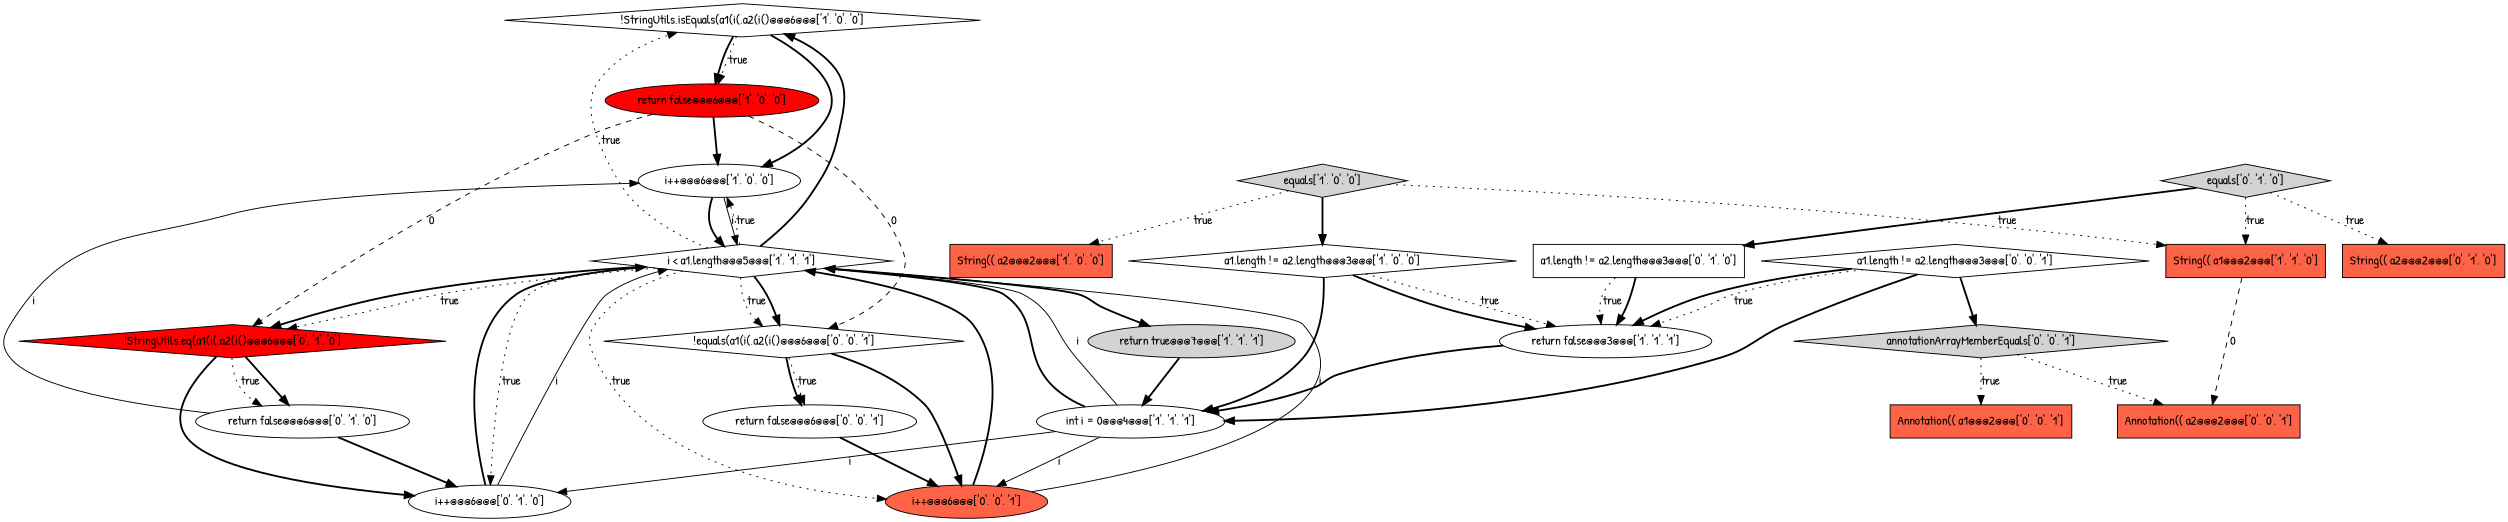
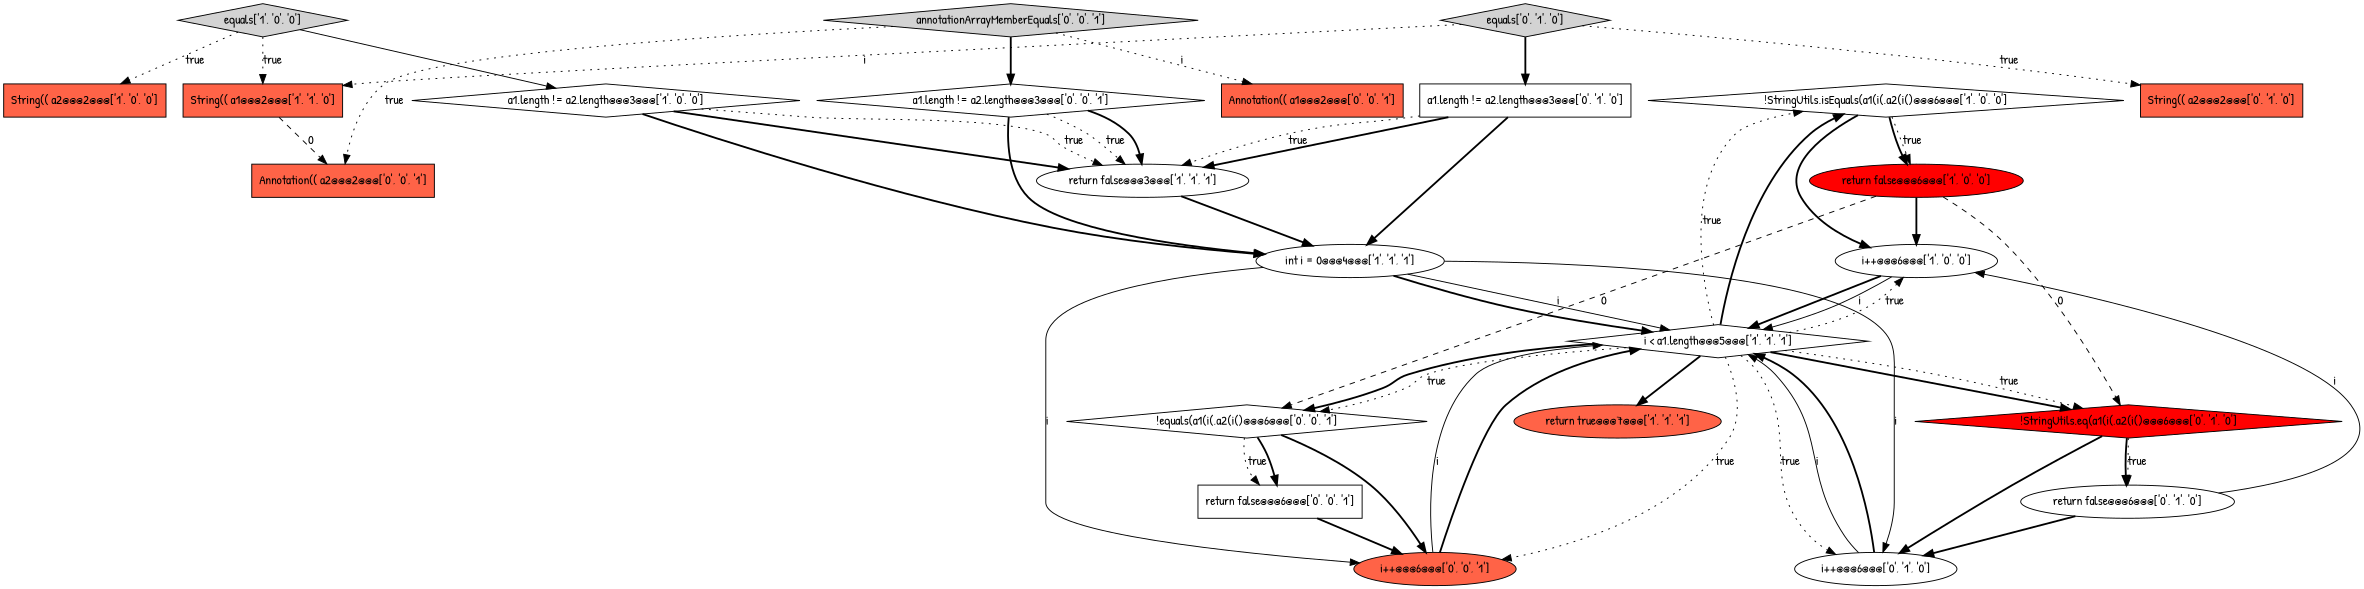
  digraph {
    fontname="Patrick Hand"
    node [fillcolor=white fontname="Patrick Hand" shape=diamond style=filled]
    edge [fontname="Patrick Hand" style=bold]
    n1 [label="!StringUtils.isEquals(a1(i(,a2(i()@@@6@@@['1', '0', '0']"]
    n2 [label="i++@@@6@@@['1', '0', '0']" shape=ellipse]
    n3 [fillcolor=red label="return false@@@6@@@['1', '0', '0']" shape=ellipse]
    n4 [label="i < a1.length@@@5@@@['1', '1', '1']"]
    n5 [label="!equals(a1(i(,a2(i()@@@6@@@['0', '0', '1']"]
    n6 [fillcolor=red label="!StringUtils.eq(a1(i(,a2(i()@@@6@@@['0', '1', '0']"]
    n7 [label="a1.length != a2.length@@@3@@@['0', '1', '0']" shape=box]
    n8 [label="return false@@@3@@@['1', '1', '1']" shape=ellipse]
    n9 [label="int i = 0@@@4@@@['1', '1', '1']" shape=ellipse]
    n10 [fillcolor=tomato label="i++@@@6@@@['0', '0', '1']" shape=ellipse]
    n11 [label="i++@@@6@@@['0', '1', '0']" shape=ellipse]
-   n12 [fillcolor=lightgray label="return true@@@7@@@['1', '1', '1']" shape=ellipse]
+   n12 [fillcolor=tomato label="return true@@@7@@@['1', '1', '1']" shape=ellipse]
    n13 [fillcolor=tomato label="String(( a1@@@2@@@['1', '1', '0']" shape=box]
    n14 [fillcolor=tomato label="Annotation(( a2@@@2@@@['0', '0', '1']" shape=box]
    n15 [fillcolor=tomato label="String(( a2@@@2@@@['1', '0', '0']" shape=box]
    n16 [fillcolor=lightgray label="equals['1', '0', '0']"]
    n17 [label="a1.length != a2.length@@@3@@@['1', '0', '0']"]
    n18 [label="a1.length != a2.length@@@3@@@['0', '0', '1']"]
    n19 [fillcolor=lightgray label="annotationArrayMemberEquals['0', '0', '1']"]
    n20 [fillcolor=tomato label="Annotation(( a1@@@2@@@['0', '0', '1']" shape=box]
-   n21 [label="return false@@@6@@@['0', '0', '1']" shape=ellipse]
+   n21 [label="return false@@@6@@@['0', '0', '1']" shape=box]
    n22 [label="return false@@@6@@@['0', '1', '0']" shape=ellipse]
    n23 [fillcolor=lightgray label="equals['0', '1', '0']"]
    n24 [fillcolor=tomato label="String(( a2@@@2@@@['0', '1', '0']" shape=box]
    n1 -> n2
    n1 -> n3
    n1 -> n3 [label=true style=dotted]
    n2 -> n4
    n2 -> n4 [label=i style=solid]
    n3 -> n2
    n3 -> n5 [label=0 style=dashed]
    n3 -> n6 [label=0 style=dashed]
    n4 -> n1 [label=true style=dotted]
    n4 -> n1
    n4 -> n2 [label=true style=dotted]
    n4 -> n5 [label=true style=dotted]
    n4 -> n5
    n4 -> n6
    n4 -> n6 [label=true style=dotted]
    n4 -> n10 [label=true style=dotted]
    n4 -> n11 [label=true style=dotted]
    n4 -> n12
    n5 -> n10
    n5 -> n21 [label=true style=dotted]
    n5 -> n21
    n6 -> n11
    n6 -> n22
    n6 -> n22 [label=true style=dotted]
    n7 -> n8
    n7 -> n8 [label=true style=dotted]
-   n12 -> n9
+   n7 -> n9
    n8 -> n9
    n9 -> n4
    n9 -> n4 [label=i style=solid]
    n9 -> n10 [label=i style=solid]
    n9 -> n11 [label=i style=solid]
    n10 -> n4 [label=i style=solid]
    n10 -> n4
    n11 -> n4 [label=i style=solid]
    n11 -> n4
    n13 -> n14 [label=0 style=dashed]
    n16 -> n13 [label=true style=dotted]
    n16 -> n15 [label=true style=dotted]
-   n16 -> n17
+   n16 -> n17 [style=solid]
    n17 -> n8 [label=true style=dotted]
    n17 -> n8
    n17 -> n9
    n18 -> n8
    n18 -> n8 [label=true style=dotted]
    n18 -> n9
    n19 -> n14 [label=true style=dotted]
-   n18 -> n19
-   n19 -> n20 [label=true style=dotted]
+   n19 -> n18
+   n19 -> n20 [label=i style=dotted]
    n21 -> n10
    n22 -> n2 [label=i style=solid]
    n22 -> n11
    n23 -> n7
-   n23 -> n13 [label=true style=dotted]
+   n23 -> n13 [label=i style=dotted]
    n23 -> n24 [label=true style=dotted]
  }
